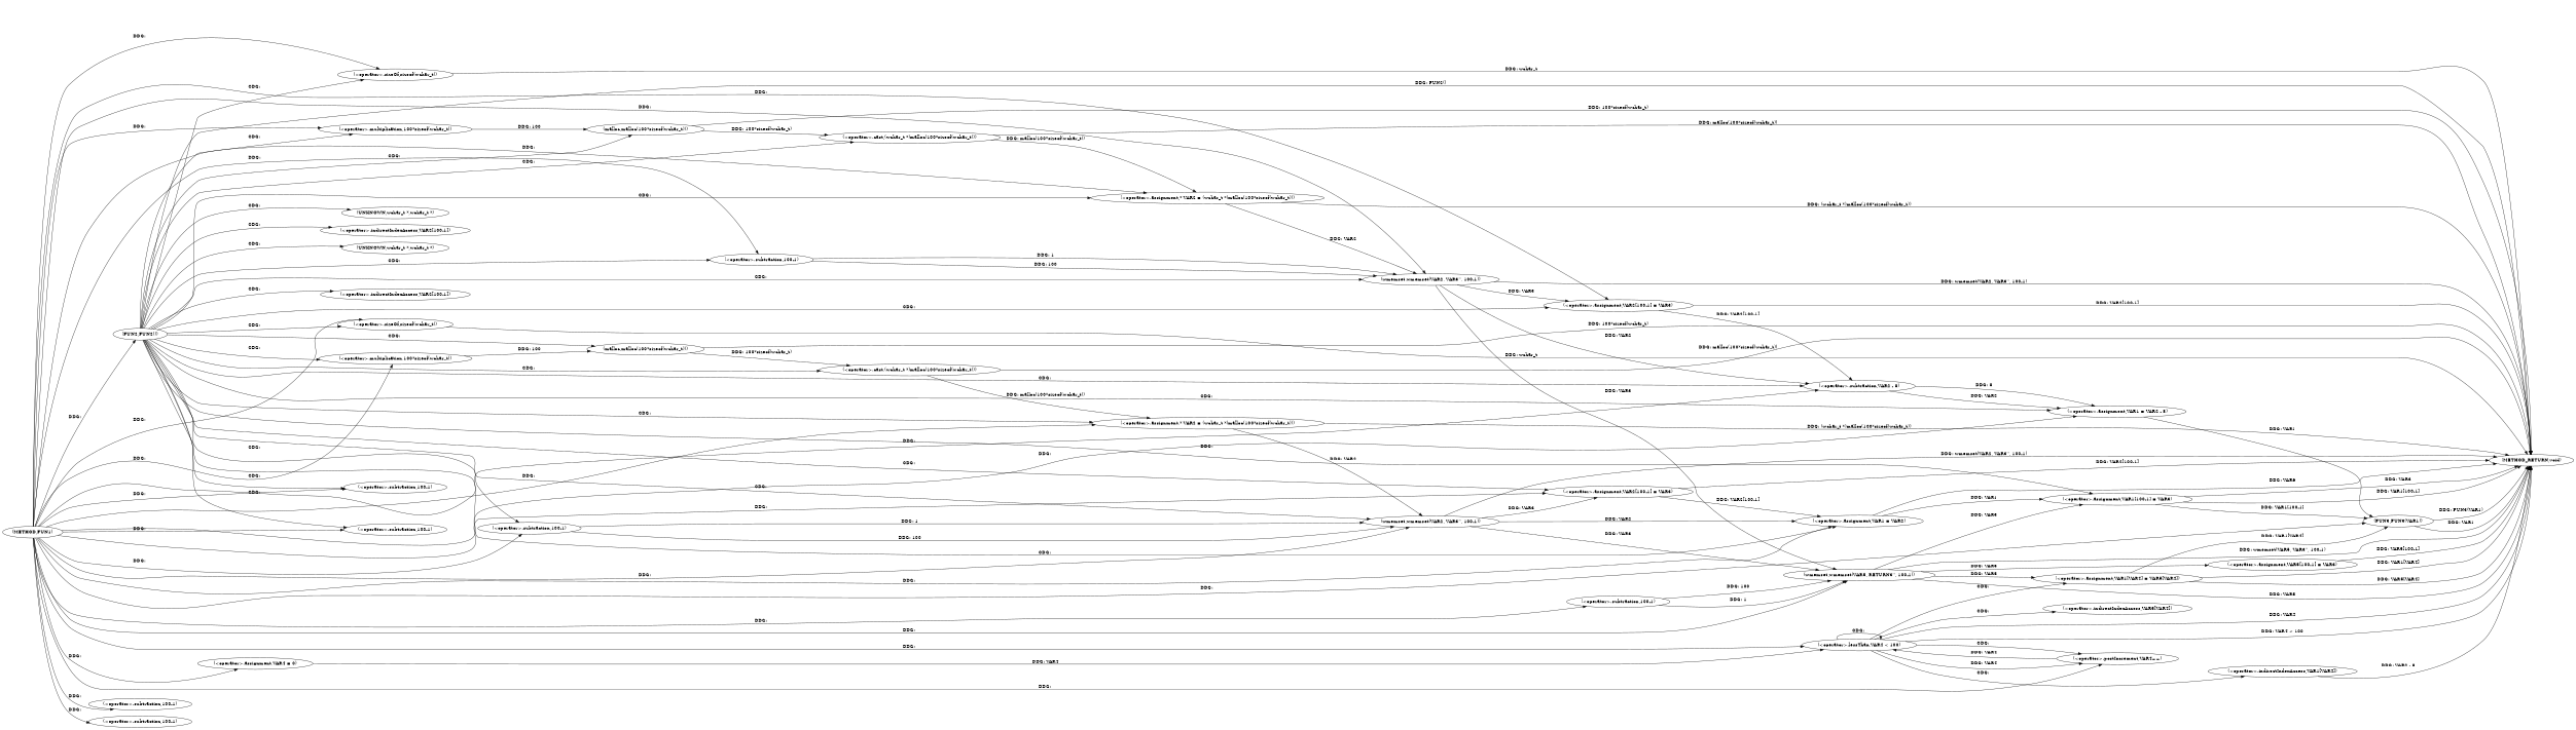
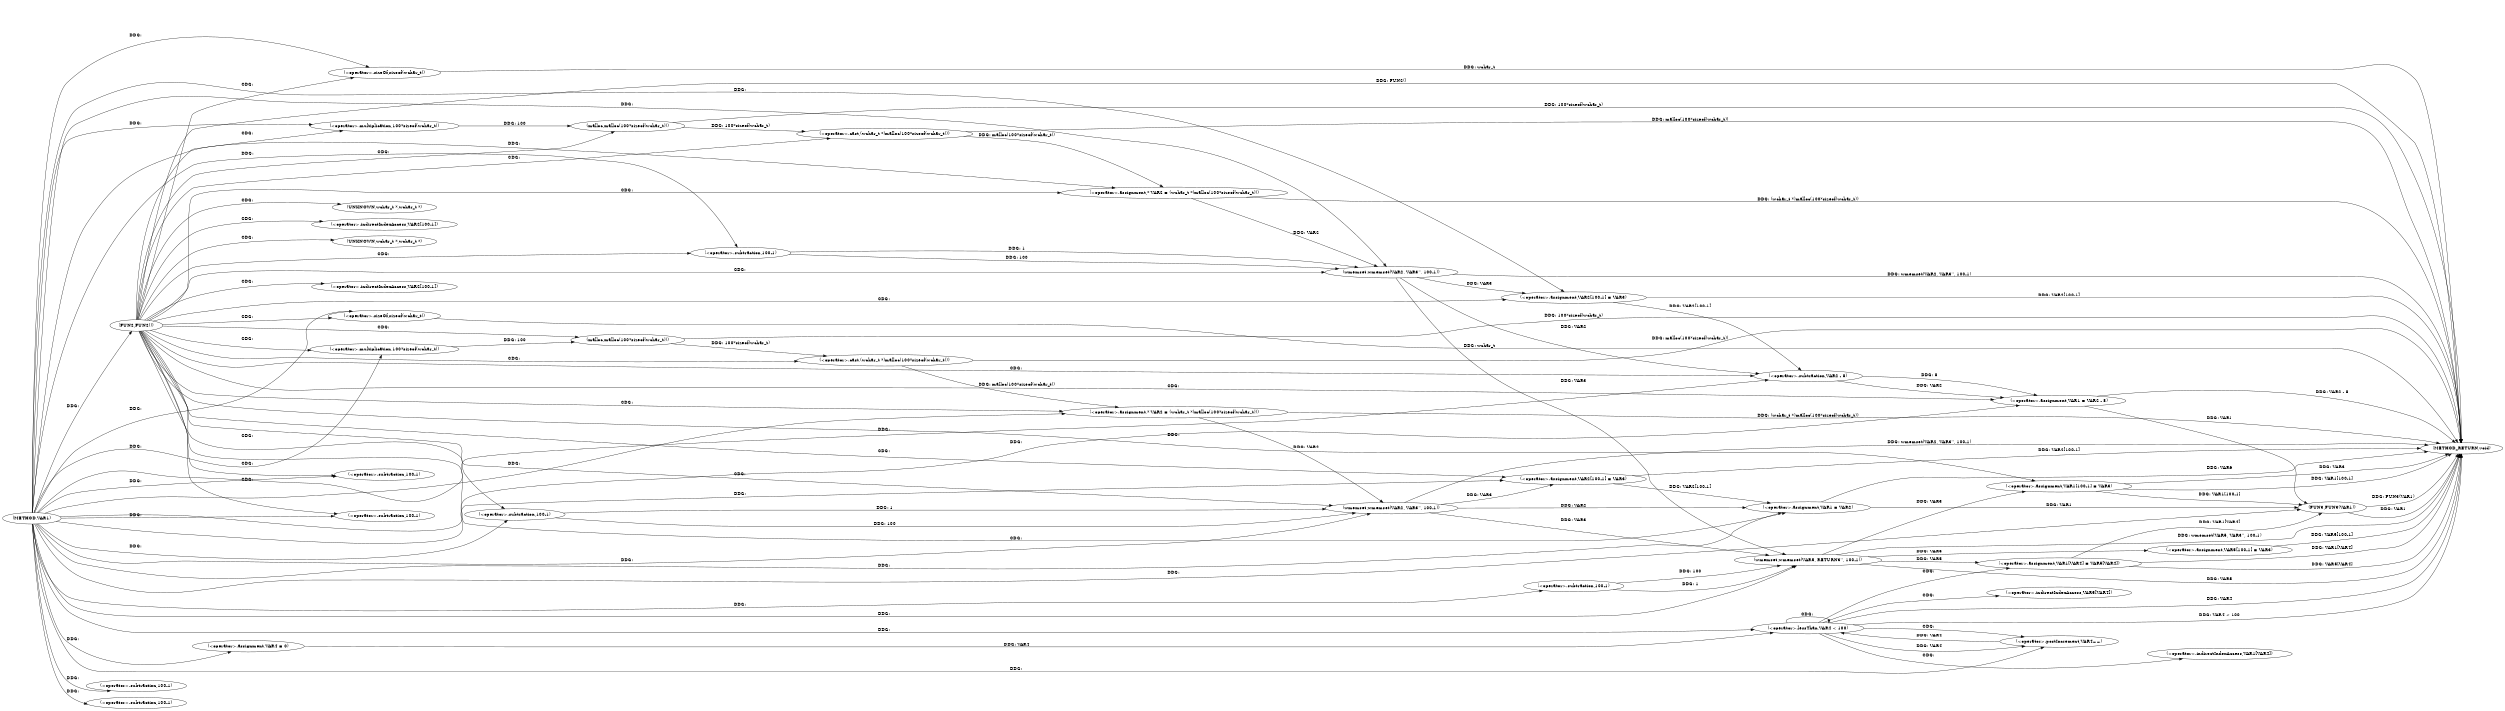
  digraph {
    rankdir=LR
-   n1 [label="(METHOD,FUN1)"]
+   n1 [label="(METHOD,VAR1)"]
    n2 [label="(FUN2,FUN2())"]
    n3 [label="(<operator>.assignment,* VAR2 = (wchar_t *)malloc(100*sizeof(wchar_t)))"]
    n4 [label="(<operator>.multiplication,100*sizeof(wchar_t))"]
    n5 [label="(<operator>.sizeOf,sizeof(wchar_t))"]
    n6 [label="(wmemset,wmemset(VAR2, VAR3'', 100-1))"]
    n7 [label="(<operator>.subtraction,100-1)"]
    n8 [label="(<operator>.assignment,VAR2[100-1] = VAR3)"]
    n9 [label="(<operator>.subtraction,100-1)"]
    n10 [label="(<operator>.assignment,VAR1 = VAR2 - 8)"]
    n11 [label="(<operator>.subtraction,VAR2 - 8)"]
    n12 [label="(<operator>.assignment,* VAR2 = (wchar_t *)malloc(100*sizeof(wchar_t)))"]
    n13 [label="(<operator>.multiplication,100*sizeof(wchar_t))"]
    n14 [label="(<operator>.sizeOf,sizeof(wchar_t))"]
    n15 [label="(wmemset,wmemset(VAR2, VAR3'', 100-1))"]
    n16 [label="(<operator>.subtraction,100-1)"]
    n17 [label="(<operator>.assignment,VAR2[100-1] = VAR3)"]
    n18 [label="(<operator>.subtraction,100-1)"]
    n19 [label="(<operator>.assignment,VAR1 = VAR2)"]
    n20 [label="(wmemset,wmemset(VAR5, RETURN3'', 100-1))"]
    n21 [label="(<operator>.subtraction,100-1)"]
    n22 [label="(<operator>.subtraction,100-1)"]
    n23 [label="(<operator>.assignment,VAR4 = 0)"]
    n24 [label="(<operator>.lessThan,VAR4 < 100)"]
    n25 [label="(<operator>.postIncrement,VAR4++)"]
    n26 [label="(<operator>.subtraction,100-1)"]
    n27 [label="(FUN3,FUN3(VAR1))"]
    n28 [label="(<operator>.assignment,VAR1[100-1] = VAR3)"]
    n29 [label="(METHOD_RETURN,void)"]
    n30 [label="(<operator>.cast,(wchar_t *)malloc(100*sizeof(wchar_t)))"]
    n31 [label="(malloc,malloc(100*sizeof(wchar_t)))"]
    n32 [label="(<operator>.cast,(wchar_t *)malloc(100*sizeof(wchar_t)))"]
    n33 [label="(malloc,malloc(100*sizeof(wchar_t)))"]
    n34 [label="(UNKNOWN,wchar_t *,wchar_t *)"]
    n35 [label="(<operator>.indirectIndexAccess,VAR2[100-1])"]
    n36 [label="(UNKNOWN,wchar_t *,wchar_t *)"]
    n37 [label="(<operator>.indirectIndexAccess,VAR2[100-1])"]
    n38 [label="(<operator>.assignment,VAR5[100-1] = VAR3)"]
    n39 [label="(<operator>.assignment,VAR1[VAR4] = VAR5[VAR4])"]
    n40 [label="(<operator>.indirectIndexAccess,VAR1[VAR4])"]
    n41 [label="(<operator>.indirectIndexAccess,VAR5[VAR4])"]
    n1 -> n2 [label="DDG: "]
    n1 -> n3 [label="DDG: "]
    n1 -> n4 [label="DDG: "]
    n1 -> n5 [label="DDG: "]
    n1 -> n6 [label="DDG: "]
    n1 -> n7 [label="DDG: "]
    n1 -> n8 [label="DDG: "]
    n1 -> n9 [label="DDG: "]
    n1 -> n10 [label="DDG: "]
    n1 -> n11 [label="DDG: "]
    n1 -> n12 [label="DDG: "]
    n1 -> n13 [label="DDG: "]
    n1 -> n14 [label="DDG: "]
    n1 -> n15 [label="DDG: "]
    n1 -> n16 [label="DDG: "]
    n1 -> n17 [label="DDG: "]
    n1 -> n18 [label="DDG: "]
    n1 -> n19 [label="DDG: "]
    n1 -> n20 [label="DDG: "]
    n1 -> n21 [label="DDG: "]
    n1 -> n22 [label="DDG: "]
    n1 -> n23 [label="DDG: "]
    n1 -> n24 [label="DDG: "]
    n1 -> n25 [label="DDG: "]
    n1 -> n26 [label="DDG: "]
    n1 -> n27 [label="DDG: "]
    n2 -> n3 [label="CDG: "]
    n2 -> n4 [label="CDG: "]
    n2 -> n5 [label="CDG: "]
    n2 -> n6 [label="CDG: "]
    n2 -> n7 [label="CDG: "]
    n2 -> n8 [label="CDG: "]
    n2 -> n9 [label="CDG: "]
    n2 -> n10 [label="CDG: "]
    n2 -> n11 [label="CDG: "]
    n2 -> n12 [label="CDG: "]
    n2 -> n13 [label="CDG: "]
    n2 -> n14 [label="CDG: "]
    n2 -> n15 [label="CDG: "]
    n2 -> n16 [label="CDG: "]
    n2 -> n17 [label="CDG: "]
    n2 -> n18 [label="CDG: "]
    n2 -> n19 [label="CDG: "]
    n2 -> n28 [label="DDG: "]
    n2 -> n29 [label="DDG: FUN2()"]
    n2 -> n30 [label="CDG: "]
    n2 -> n31 [label="CDG: "]
    n2 -> n32 [label="CDG: "]
    n2 -> n33 [label="CDG: "]
    n2 -> n34 [label="CDG: "]
    n2 -> n35 [label="CDG: "]
    n2 -> n36 [label="CDG: "]
    n2 -> n37 [label="CDG: "]
    n3 -> n6 [label="DDG: VAR2"]
    n3 -> n29 [label="DDG: (wchar_t *)malloc(100*sizeof(wchar_t))"]
    n4 -> n31 [label="DDG: 100"]
    n5 -> n29 [label="DDG: wchar_t"]
    n6 -> n8 [label="DDG: VAR3"]
    n6 -> n11 [label="DDG: VAR2"]
    n6 -> n20 [label="DDG: VAR3"]
    n6 -> n29 [label="DDG: wmemset(VAR2, VAR3'', 100-1)"]
    n7 -> n6 [label="DDG: 100"]
    n7 -> n6 [label="DDG: 1"]
    n8 -> n11 [label="DDG: VAR2[100-1]"]
    n8 -> n29 [label="DDG: VAR2[100-1]"]
    n10 -> n27 [label="DDG: VAR1"]
-   n40 -> n29 [label="DDG: VAR2 - 8"]
+   n10 -> n29 [label="DDG: VAR2 - 8"]
    n11 -> n10 [label="DDG: VAR2"]
    n11 -> n10 [label="DDG: 8"]
    n12 -> n15 [label="DDG: VAR2"]
    n12 -> n29 [label="DDG: (wchar_t *)malloc(100*sizeof(wchar_t))"]
    n13 -> n33 [label="DDG: 100"]
    n14 -> n29 [label="DDG: wchar_t"]
    n15 -> n17 [label="DDG: VAR3"]
    n15 -> n19 [label="DDG: VAR2"]
    n15 -> n20 [label="DDG: VAR3"]
    n15 -> n29 [label="DDG: wmemset(VAR2, VAR3'', 100-1)"]
    n16 -> n15 [label="DDG: 100"]
    n16 -> n15 [label="DDG: 1"]
    n17 -> n19 [label="DDG: VAR2[100-1]"]
    n17 -> n29 [label="DDG: VAR2[100-1]"]
-   n19 -> n28 [label="DDG: VAR1"]
+   n19 -> n27 [label="DDG: VAR1"]
    n19 -> n29 [label="DDG: VAR6"]
    n20 -> n28 [label="DDG: VAR3"]
    n20 -> n29 [label="DDG: VAR5"]
    n20 -> n29 [label="DDG: wmemset(VAR5, VAR3'', 100-1)"]
    n20 -> n38 [label="DDG: VAR3"]
    n20 -> n39 [label="DDG: VAR5"]
    n21 -> n20 [label="DDG: 100"]
    n21 -> n20 [label="DDG: 1"]
    n23 -> n24 [label="DDG: VAR4"]
    n24 -> n24 [label="CDG: "]
    n24 -> n25 [label="DDG: VAR4"]
    n24 -> n25 [label="CDG: "]
    n24 -> n29 [label="DDG: VAR4"]
    n24 -> n29 [label="DDG: VAR4 < 100"]
    n24 -> n39 [label="CDG: "]
    n24 -> n40 [label="CDG: "]
    n24 -> n41 [label="CDG: "]
    n25 -> n24 [label="DDG: VAR4"]
    n27 -> n29 [label="DDG: VAR1"]
    n27 -> n29 [label="DDG: FUN3(VAR1)"]
    n28 -> n27 [label="DDG: VAR1[100-1]"]
    n28 -> n29 [label="DDG: VAR3"]
    n28 -> n29 [label="DDG: VAR1[100-1]"]
    n30 -> n3 [label="DDG: malloc(100*sizeof(wchar_t))"]
    n30 -> n29 [label="DDG: malloc(100*sizeof(wchar_t))"]
    n31 -> n29 [label="DDG: 100*sizeof(wchar_t)"]
    n31 -> n30 [label="DDG: 100*sizeof(wchar_t)"]
    n32 -> n12 [label="DDG: malloc(100*sizeof(wchar_t))"]
    n32 -> n29 [label="DDG: malloc(100*sizeof(wchar_t))"]
    n33 -> n29 [label="DDG: 100*sizeof(wchar_t)"]
    n33 -> n32 [label="DDG: 100*sizeof(wchar_t)"]
    n38 -> n29 [label="DDG: VAR5[100-1]"]
    n39 -> n27 [label="DDG: VAR1[VAR4]"]
    n39 -> n29 [label="DDG: VAR5[VAR4]"]
    n39 -> n29 [label="DDG: VAR1[VAR4]"]
  }
